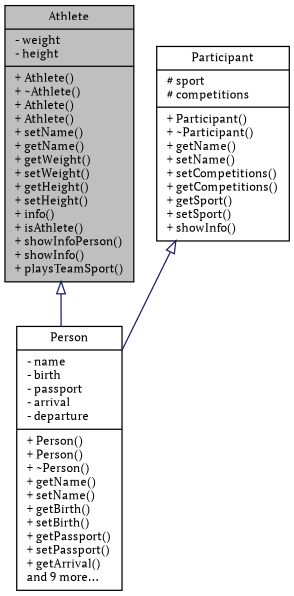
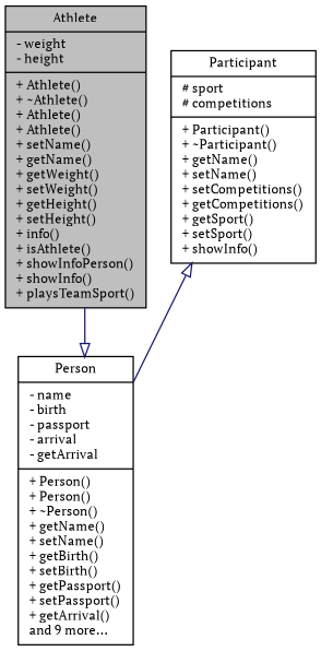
  digraph {
    fontname="PT Serif"
    node [color=black fillcolor=white fontname="PT Serif" fontsize=10 shape=record style=filled]
    edge [arrowtail=onormal color=midnightblue dir=back fontname="PT Serif" fontsize=10 labelfontname=Helvetica labelfontsize=10 style=solid]
    n1 [fillcolor=grey75 fontcolor=black height=0.2 label="{Athlete\n|- weight\l- height\l|+ Athlete()\l+ ~Athlete()\l+ Athlete()\l+ Athlete()\l+ setName()\l+ getName()\l+ getWeight()\l+ setWeight()\l+ getHeight()\l+ setHeight()\l+ info()\l+ isAthlete()\l+ showInfoPerson()\l+ showInfo()\l+ playsTeamSport()\l}" width=0.4]
-   n2 [height=0.2 label="{Person\n|- name\l- birth\l- passport\l- arrival\l- departure\l|+ Person()\l+ Person()\l+ ~Person()\l+ getName()\l+ setName()\l+ getBirth()\l+ setBirth()\l+ getPassport()\l+ setPassport()\l+ getArrival()\land 9 more...\l}" width=0.4]
+   n2 [height=0.2 label="{Person\n|- name\l- birth\l- passport\l- arrival\l- getArrival\l|+ Person()\l+ Person()\l+ ~Person()\l+ getName()\l+ setName()\l+ getBirth()\l+ setBirth()\l+ getPassport()\l+ setPassport()\l+ getArrival()\land 9 more...\l}" width=0.4]
    n3 [height=0.2 label="{Participant\n|# sport\l# competitions\l|+ Participant()\l+ ~Participant()\l+ getName()\l+ setName()\l+ setCompetitions()\l+ getCompetitions()\l+ getSport()\l+ setSport()\l+ showInfo()\l}" width=0.4]
-   n1 -> n2
+   n2 -> n1
    n3 -> n2
  }
